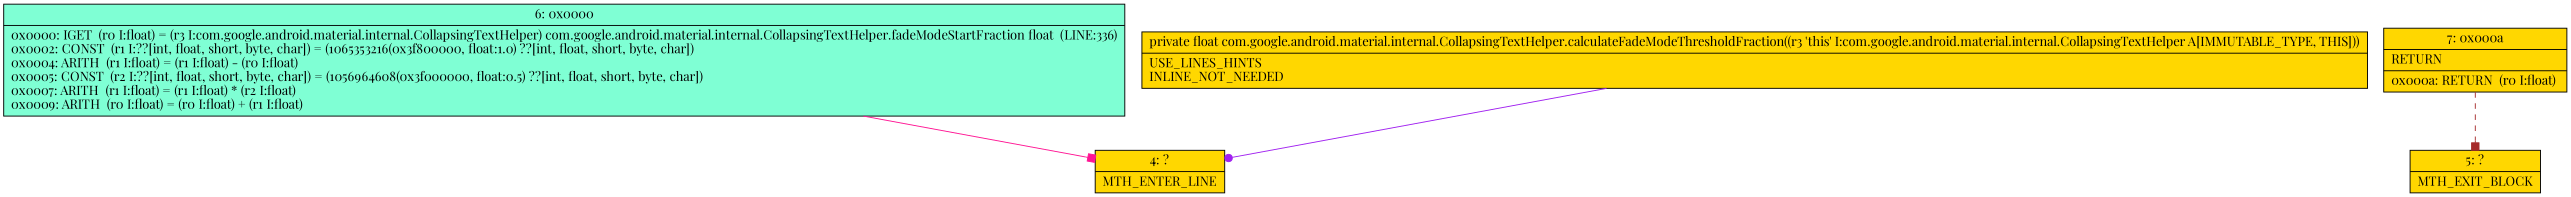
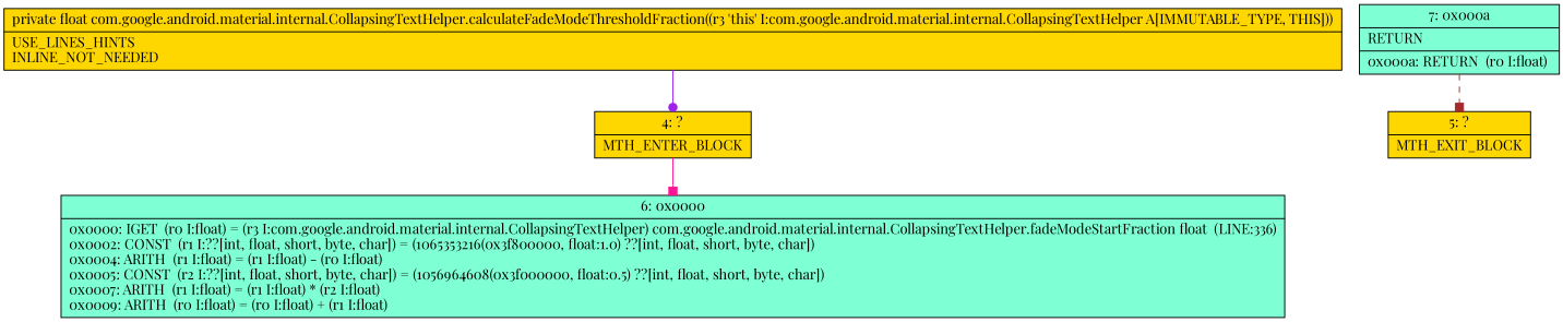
  digraph {
    fontname="Playfair Display"
    node [fillcolor=gold fontname="Playfair Display" shape=record style=filled]
    edge [arrowhead=box fontname="Playfair Display" style=solid]
-   n1 [label="{4\:\ ?|MTH_ENTER_LINE\l}"]
+   n1 [label="{4\:\ ?|MTH_ENTER_BLOCK\l}"]
    n2 [fillcolor=aquamarine label="{6\:\ 0x0000|0x0000: IGET  (r0 I:float) = (r3 I:com.google.android.material.internal.CollapsingTextHelper) com.google.android.material.internal.CollapsingTextHelper.fadeModeStartFraction float  (LINE:336)\l0x0002: CONST  (r1 I:??[int, float, short, byte, char]) = (1065353216(0x3f800000, float:1.0) ??[int, float, short, byte, char]) \l0x0004: ARITH  (r1 I:float) = (r1 I:float) \- (r0 I:float) \l0x0005: CONST  (r2 I:??[int, float, short, byte, char]) = (1056964608(0x3f000000, float:0.5) ??[int, float, short, byte, char]) \l0x0007: ARITH  (r1 I:float) = (r1 I:float) * (r2 I:float) \l0x0009: ARITH  (r0 I:float) = (r0 I:float) + (r1 I:float) \l}"]
-   n3 [label="{7\:\ 0x000a|RETURN\l|0x000a: RETURN  (r0 I:float) \l}"]
+   n3 [fillcolor=aquamarine label="{7\:\ 0x000a|RETURN\l|0x000a: RETURN  (r0 I:float) \l}"]
    n4 [label="{5\:\ ?|MTH_EXIT_BLOCK\l}"]
    n5 [label="{private float com.google.android.material.internal.CollapsingTextHelper.calculateFadeModeThresholdFraction((r3 'this' I:com.google.android.material.internal.CollapsingTextHelper A[IMMUTABLE_TYPE, THIS]))  | USE_LINES_HINTS\lINLINE_NOT_NEEDED\l}"]
-   n2 -> n1 [color=deeppink]
+   n1 -> n2 [color=deeppink]
    n3 -> n4 [color=brown style=dashed]
    n5 -> n1 [arrowhead=dot color=purple]
  }
